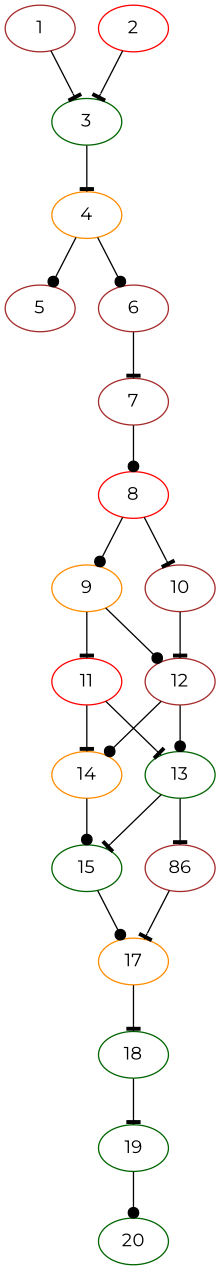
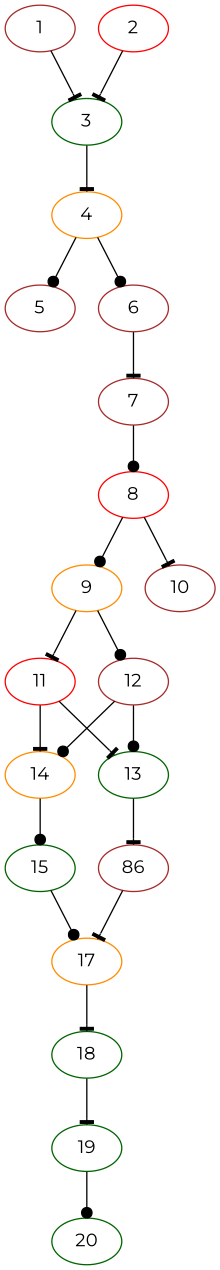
  digraph {
    fontname=Montserrat
    node [alpha=0.10 color=brown fontname=Montserrat]
    edge [arrowhead=tee fontname=Montserrat]
    1 [alpha=0.14 expect_size=51871744]
    3 [alpha=0.06 color=darkgreen expect_size=43131904]
    4 [alpha=0.14 color=darkorange expect_size=47710208]
    5 [expect_size=21782528]
    6 [alpha=0.09 expect_size=36480000]
    2 [alpha=0.15 color=red expect_size=32888832]
    7 [alpha=0.20 expect_size=49763328]
    8 [alpha=0.13 color=red expect_size=8588288]
    9 [color=darkorange expect_size=46908416]
    10 [expect_size=13783040]
    11 [color=red expect_size=26786816]
    12 [alpha=0.03 expect_size=13132800]
    13 [alpha=0.12 color=darkgreen expect_size=47929344]
    14 [alpha=0.17 color=darkorange expect_size=16054272]
    15 [alpha=0.14 color=darkgreen expect_size=48921600]
    n16 [alpha=0.06 expect_size=25007104 label=86]
    17 [alpha=0.01 color=darkorange expect_size=45942784]
    18 [alpha=0.17 color=darkgreen expect_size=45803520]
    19 [alpha=0.08 color=darkgreen expect_size=28934144]
    20 [alpha=0.03 color=darkgreen expect_size=52021248]
    1 -> 3
    3 -> 4
    4 -> 5 [arrowhead=dot]
    4 -> 6 [arrowhead=dot]
    6 -> 7
    2 -> 3
    7 -> 8 [arrowhead=dot]
    8 -> 9 [arrowhead=dot]
    8 -> 10
    9 -> 11
    9 -> 12 [arrowhead=dot]
-   10 -> 12
    11 -> 13
    11 -> 14
    12 -> 13 [arrowhead=dot]
    12 -> 14 [arrowhead=dot]
-   13 -> 15
    13 -> n16
    14 -> 15 [arrowhead=dot]
    15 -> 17 [arrowhead=dot]
    n16 -> 17
    17 -> 18
    18 -> 19
    19 -> 20 [arrowhead=dot]
  }
